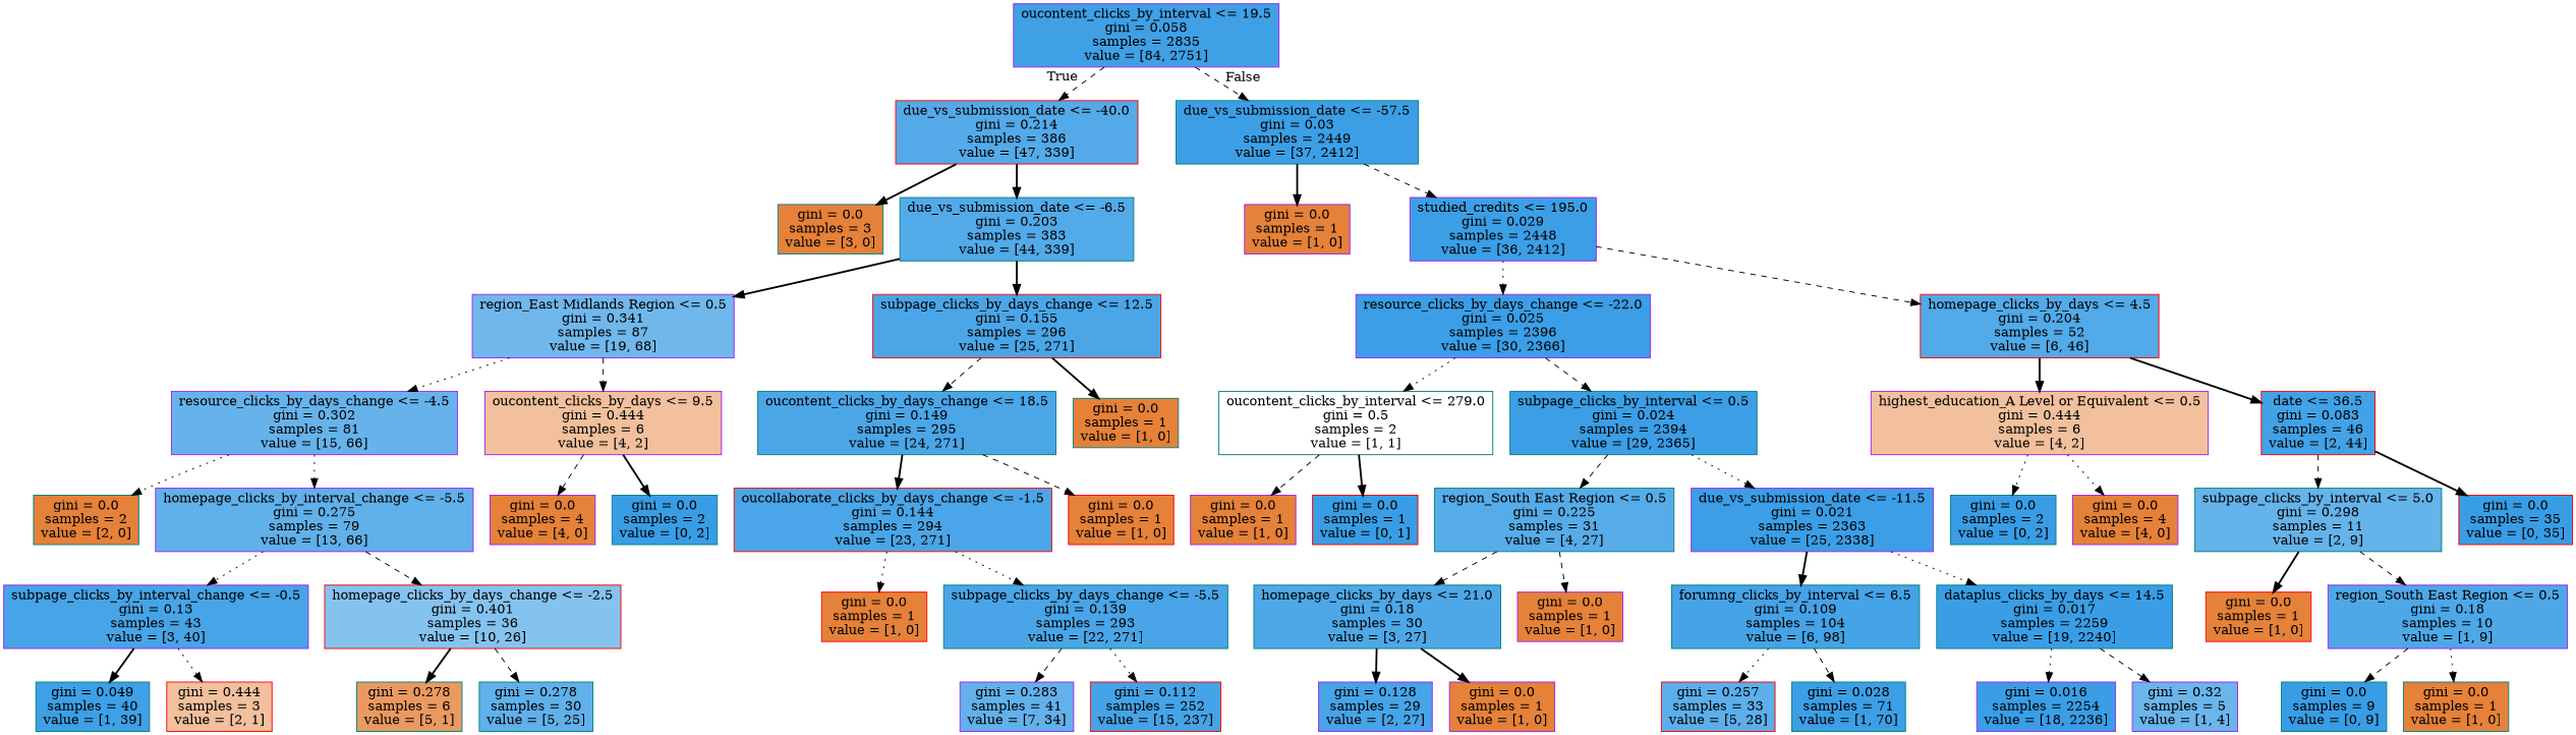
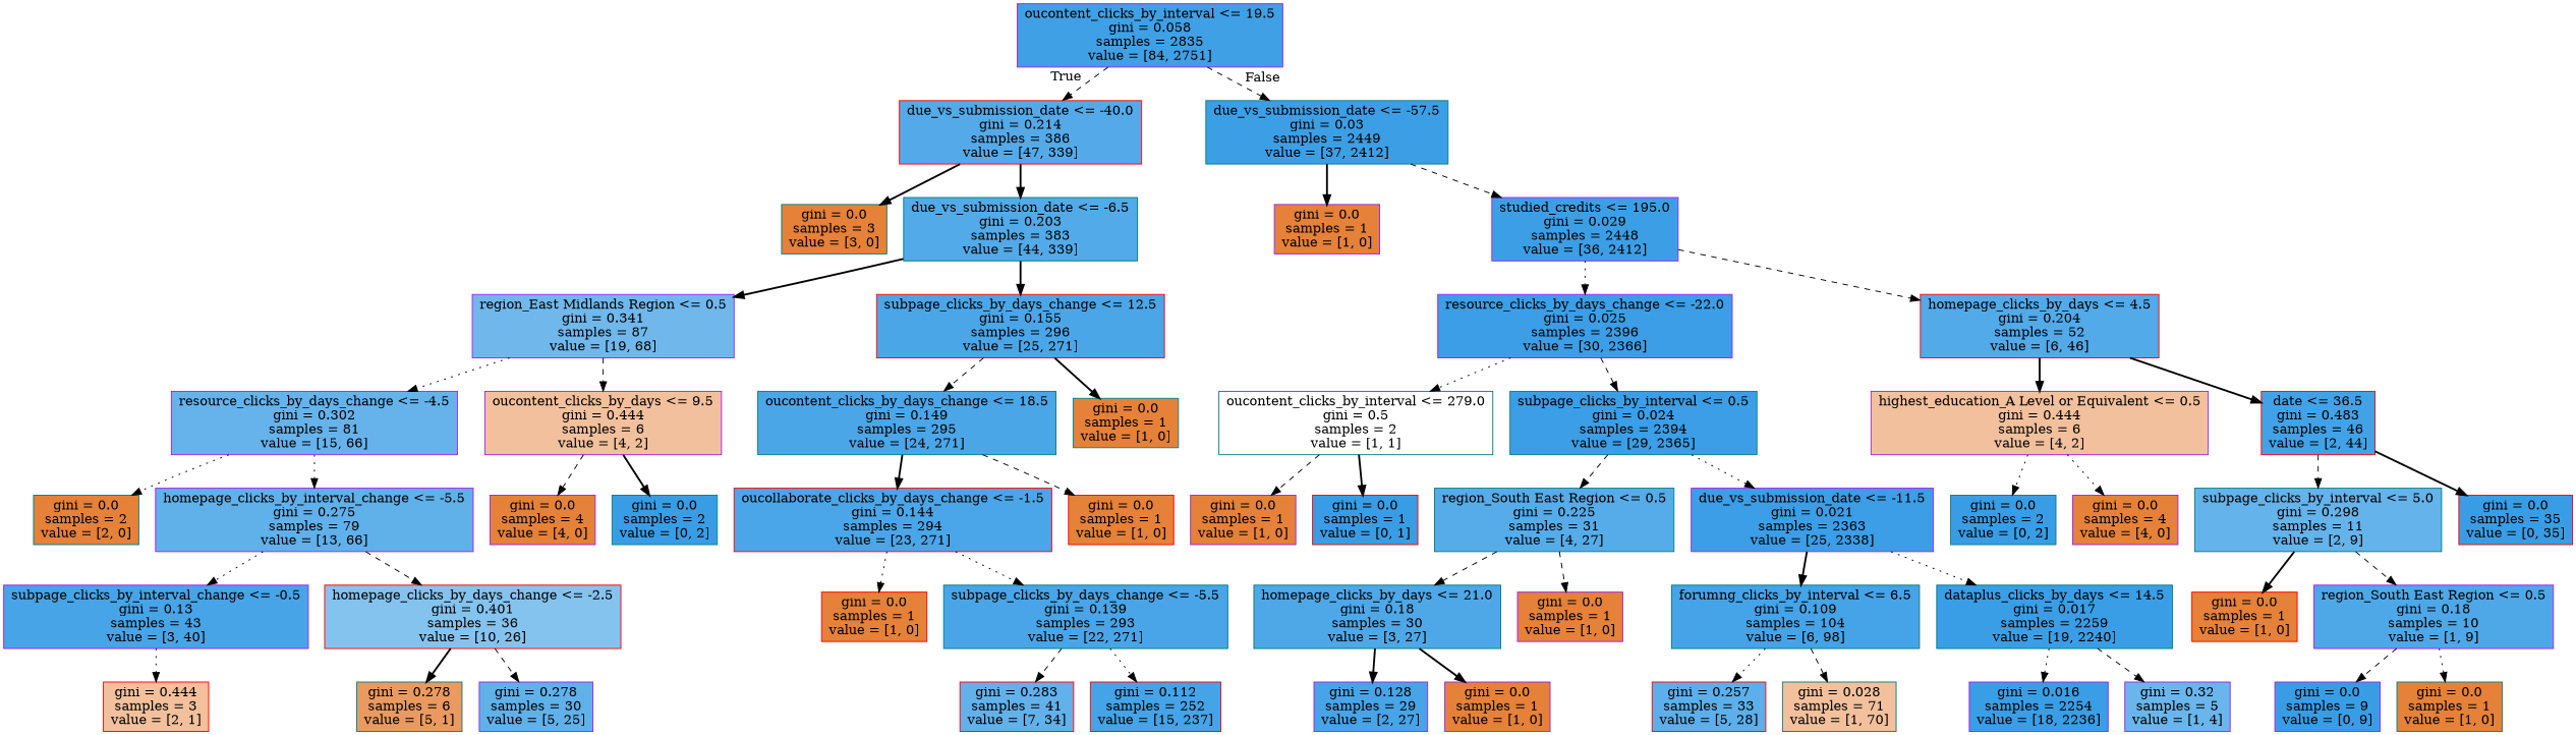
  digraph {
    node [color=purple fillcolor="#e58139ff" shape=box style=filled]
    edge [style=dashed]
    n1 [fillcolor="#399de5f7" label="oucontent_clicks_by_interval <= 19.5\ngini = 0.058\nsamples = 2835\nvalue = [84, 2751]"]
    n2 [color=red fillcolor="#399de5dc" label="due_vs_submission_date <= -40.0\ngini = 0.214\nsamples = 386\nvalue = [47, 339]"]
    n3 [color=teal fillcolor="#399de5fb" label="due_vs_submission_date <= -57.5\ngini = 0.03\nsamples = 2449\nvalue = [37, 2412]"]
    n4 [color=teal label="gini = 0.0\nsamples = 3\nvalue = [3, 0]"]
    n5 [color=teal fillcolor="#399de5de" label="due_vs_submission_date <= -6.5\ngini = 0.203\nsamples = 383\nvalue = [44, 339]"]
    n6 [label="gini = 0.0\nsamples = 1\nvalue = [1, 0]"]
    n7 [fillcolor="#399de5fb" label="studied_credits <= 195.0\ngini = 0.029\nsamples = 2448\nvalue = [36, 2412]"]
    n8 [fillcolor="#399de5b8" label="region_East Midlands Region <= 0.5\ngini = 0.341\nsamples = 87\nvalue = [19, 68]"]
    n9 [color=red fillcolor="#399de5e7" label="subpage_clicks_by_days_change <= 12.5\ngini = 0.155\nsamples = 296\nvalue = [25, 271]"]
    n10 [fillcolor="#399de5c5" label="resource_clicks_by_days_change <= -4.5\ngini = 0.302\nsamples = 81\nvalue = [15, 66]"]
    n11 [fillcolor="#e581397f" label="oucontent_clicks_by_days <= 9.5\ngini = 0.444\nsamples = 6\nvalue = [4, 2]"]
    n12 [color=teal fillcolor="#399de5e8" label="oucontent_clicks_by_days_change <= 18.5\ngini = 0.149\nsamples = 295\nvalue = [24, 271]"]
    n13 [color=teal label="gini = 0.0\nsamples = 1\nvalue = [1, 0]"]
    n14 [color=teal label="gini = 0.0\nsamples = 2\nvalue = [2, 0]"]
    n15 [fillcolor="#399de5cd" label="homepage_clicks_by_interval_change <= -5.5\ngini = 0.275\nsamples = 79\nvalue = [13, 66]"]
    n16 [label="gini = 0.0\nsamples = 4\nvalue = [4, 0]"]
    n17 [color=teal fillcolor="#399de5ff" label="gini = 0.0\nsamples = 2\nvalue = [0, 2]"]
    n18 [fillcolor="#399de5ec" label="subpage_clicks_by_interval_change <= -0.5\ngini = 0.13\nsamples = 43\nvalue = [3, 40]"]
    n19 [color=red fillcolor="#399de59d" label="homepage_clicks_by_days_change <= -2.5\ngini = 0.401\nsamples = 36\nvalue = [10, 26]"]
-   n20 [color=teal fillcolor="#399de5f8" label="gini = 0.049\nsamples = 40\nvalue = [1, 39]"]
    n21 [color=red fillcolor="#e581397f" label="gini = 0.444\nsamples = 3\nvalue = [2, 1]"]
    n22 [color=teal fillcolor="#e58139cc" label="gini = 0.278\nsamples = 6\nvalue = [5, 1]"]
-   n23 [color=teal fillcolor="#399de5cc" label="gini = 0.278\nsamples = 30\nvalue = [5, 25]"]
+   n23 [fillcolor="#399de5cc" label="gini = 0.278\nsamples = 30\nvalue = [5, 25]"]
    n24 [color=red fillcolor="#399de5e9" label="oucollaborate_clicks_by_days_change <= -1.5\ngini = 0.144\nsamples = 294\nvalue = [23, 271]"]
    n25 [color=red label="gini = 0.0\nsamples = 1\nvalue = [1, 0]"]
    n26 [color=red label="gini = 0.0\nsamples = 1\nvalue = [1, 0]"]
    n27 [color=teal fillcolor="#399de5ea" label="subpage_clicks_by_days_change <= -5.5\ngini = 0.139\nsamples = 293\nvalue = [22, 271]"]
-   n28 [fillcolor="#399de5ca" label="gini = 0.283\nsamples = 41\nvalue = [7, 34]"]
+   n28 [color=red fillcolor="#399de5ca" label="gini = 0.283\nsamples = 41\nvalue = [7, 34]"]
    n29 [color=red fillcolor="#399de5ef" label="gini = 0.112\nsamples = 252\nvalue = [15, 237]"]
    n30 [fillcolor="#399de5fc" label="resource_clicks_by_days_change <= -22.0\ngini = 0.025\nsamples = 2396\nvalue = [30, 2366]"]
    n31 [color=red fillcolor="#399de5de" label="homepage_clicks_by_days <= 4.5\ngini = 0.204\nsamples = 52\nvalue = [6, 46]"]
    n32 [color=teal fillcolor="#e5813900" label="oucontent_clicks_by_interval <= 279.0\ngini = 0.5\nsamples = 2\nvalue = [1, 1]"]
    n33 [color=teal fillcolor="#399de5fc" label="subpage_clicks_by_interval <= 0.5\ngini = 0.024\nsamples = 2394\nvalue = [29, 2365]"]
    n34 [fillcolor="#e581397f" label="highest_education_A Level or Equivalent <= 0.5\ngini = 0.444\nsamples = 6\nvalue = [4, 2]"]
-   n35 [color=red fillcolor="#399de5f3" label="date <= 36.5\ngini = 0.083\nsamples = 46\nvalue = [2, 44]"]
+   n35 [color=red fillcolor="#399de5f3" label="date <= 36.5\ngini = 0.483\nsamples = 46\nvalue = [2, 44]"]
    n36 [label="gini = 0.0\nsamples = 1\nvalue = [1, 0]"]
    n37 [color=red fillcolor="#399de5ff" label="gini = 0.0\nsamples = 1\nvalue = [0, 1]"]
    n38 [color=teal fillcolor="#399de5d9" label="region_South East Region <= 0.5\ngini = 0.225\nsamples = 31\nvalue = [4, 27]"]
    n39 [fillcolor="#399de5fc" label="due_vs_submission_date <= -11.5\ngini = 0.021\nsamples = 2363\nvalue = [25, 2338]"]
    n40 [color=teal fillcolor="#399de5e3" label="homepage_clicks_by_days <= 21.0\ngini = 0.18\nsamples = 30\nvalue = [3, 27]"]
    n41 [label="gini = 0.0\nsamples = 1\nvalue = [1, 0]"]
    n42 [color=teal fillcolor="#399de5ef" label="forumng_clicks_by_interval <= 6.5\ngini = 0.109\nsamples = 104\nvalue = [6, 98]"]
    n43 [color=teal fillcolor="#399de5fd" label="dataplus_clicks_by_days <= 14.5\ngini = 0.017\nsamples = 2259\nvalue = [19, 2240]"]
    n44 [fillcolor="#399de5ec" label="gini = 0.128\nsamples = 29\nvalue = [2, 27]"]
    n45 [label="gini = 0.0\nsamples = 1\nvalue = [1, 0]"]
    n46 [color=red fillcolor="#399de5d1" label="gini = 0.257\nsamples = 33\nvalue = [5, 28]"]
-   n47 [color=teal fillcolor="#399de5fb" label="gini = 0.028\nsamples = 71\nvalue = [1, 70]"]
+   n47 [color=teal fillcolor="#e581397f" label="gini = 0.028\nsamples = 71\nvalue = [1, 70]"]
    n48 [fillcolor="#399de5fd" label="gini = 0.016\nsamples = 2254\nvalue = [18, 2236]"]
    n49 [fillcolor="#399de5bf" label="gini = 0.32\nsamples = 5\nvalue = [1, 4]"]
    n50 [color=teal fillcolor="#399de5ff" label="gini = 0.0\nsamples = 2\nvalue = [0, 2]"]
    n51 [label="gini = 0.0\nsamples = 4\nvalue = [4, 0]"]
    n52 [color=teal fillcolor="#399de5c6" label="subpage_clicks_by_interval <= 5.0\ngini = 0.298\nsamples = 11\nvalue = [2, 9]"]
    n53 [color=red fillcolor="#399de5ff" label="gini = 0.0\nsamples = 35\nvalue = [0, 35]"]
    n54 [color=red label="gini = 0.0\nsamples = 1\nvalue = [1, 0]"]
    n55 [fillcolor="#399de5e3" label="region_South East Region <= 0.5\ngini = 0.18\nsamples = 10\nvalue = [1, 9]"]
-   n56 [color=teal fillcolor="#399de5ff" label="gini = 0.0\nsamples = 9\nvalue = [0, 9]"]
+   n56 [fillcolor="#399de5ff" label="gini = 0.0\nsamples = 9\nvalue = [0, 9]"]
    n57 [color=teal label="gini = 0.0\nsamples = 1\nvalue = [1, 0]"]
    n1 -> n2 [headlabel=True labelangle=45 labeldistance=2.5]
    n1 -> n3 [headlabel=False labelangle=-45 labeldistance=2.5]
    n2 -> n4 [style=bold]
    n2 -> n5 [style=bold]
    n3 -> n6 [style=bold]
    n3 -> n7
    n5 -> n8 [style=bold]
    n5 -> n9 [style=bold]
    n7 -> n30 [style=dotted]
    n7 -> n31
    n8 -> n10 [style=dotted]
    n8 -> n11
    n9 -> n12
    n9 -> n13 [style=bold]
    n10 -> n14 [style=dotted]
    n10 -> n15 [style=dotted]
    n11 -> n16
    n11 -> n17 [style=bold]
    n12 -> n24 [style=bold]
    n12 -> n25
    n15 -> n18 [style=dotted]
    n15 -> n19
-   n18 -> n20 [style=bold]
    n18 -> n21 [style=dotted]
    n19 -> n22 [style=bold]
    n19 -> n23
    n24 -> n26 [style=dotted]
    n24 -> n27 [style=dotted]
    n27 -> n28
    n27 -> n29 [style=dotted]
    n30 -> n32 [style=dotted]
    n30 -> n33
    n31 -> n34 [style=bold]
    n31 -> n35 [style=bold]
    n32 -> n36
    n32 -> n37 [style=bold]
    n33 -> n38
    n33 -> n39 [style=dotted]
    n34 -> n50 [style=dotted]
    n34 -> n51 [style=dotted]
    n35 -> n52
    n35 -> n53 [style=bold]
    n38 -> n40
    n38 -> n41
    n39 -> n42 [style=bold]
    n39 -> n43 [style=dotted]
    n40 -> n44 [style=bold]
    n40 -> n45 [style=bold]
    n42 -> n46 [style=dotted]
    n42 -> n47
    n43 -> n48 [style=dotted]
    n43 -> n49
    n52 -> n54 [style=bold]
    n52 -> n55
    n55 -> n56
    n55 -> n57 [style=dotted]
  }
